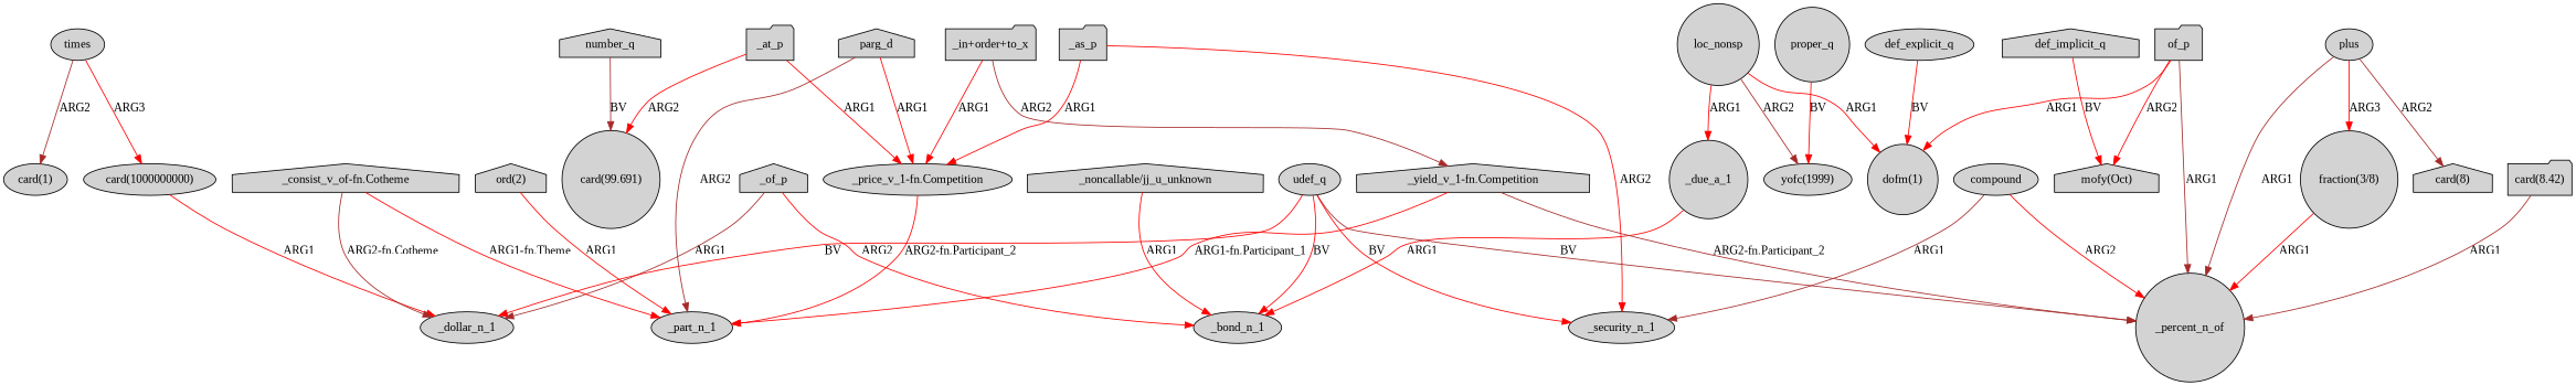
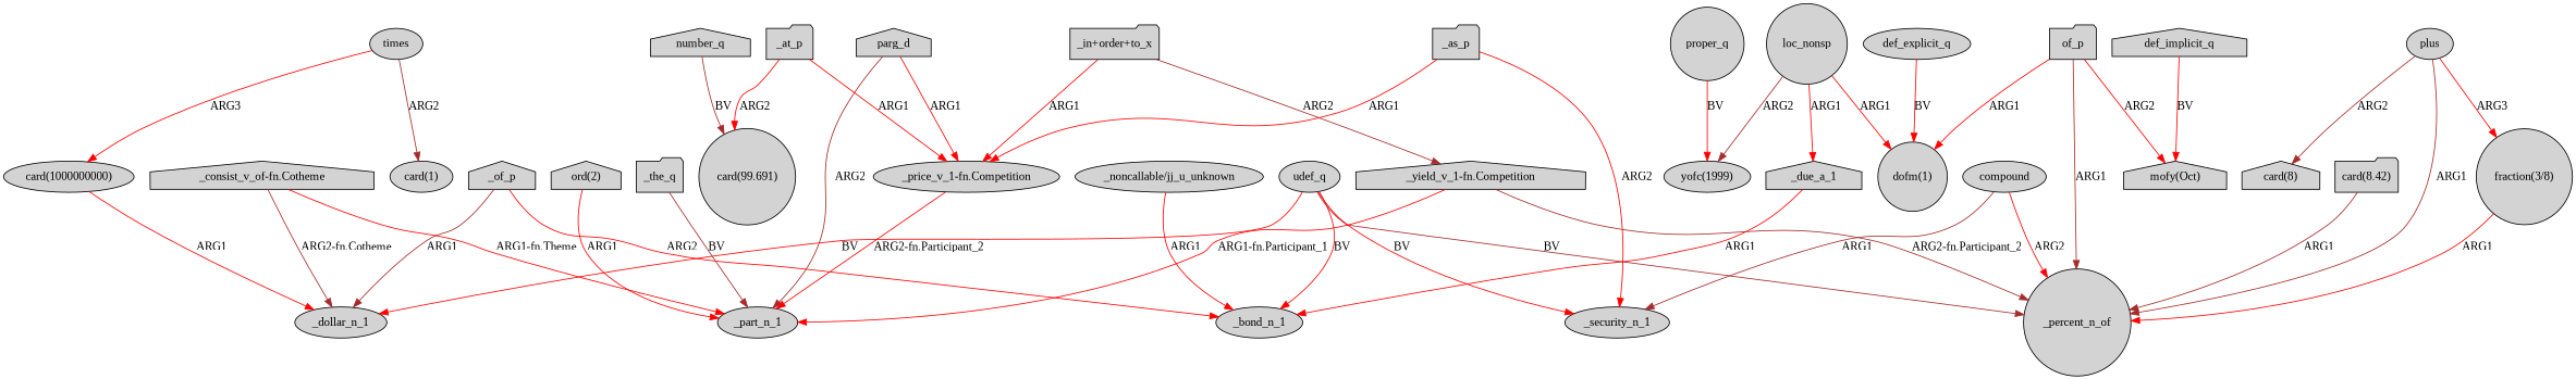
  digraph {
    fontname="Liberation Serif"
    node [fontname="Liberation Serif" shape=ellipse style=filled]
    edge [color=red fontname="Liberation Serif"]
    _of_p [shape=house]
    _dollar_n_1
    _bond_n_1
    loc_nonsp [shape=circle]
    "yofc(1999)"
-   _due_a_1 [shape=circle]
+   _due_a_1 [shape=house]
    "dofm(1)" [shape=circle]
    "card(1000000000)"
    "_consist_v_of-fn.Cotheme" [shape=house]
    _part_n_1
    udef_q
    _percent_n_of [shape=circle]
    _security_n_1
    parg_d [shape=house]
    "_price_v_1-fn.Competition"
    of_p [shape=folder]
    "mofy(Oct)" [shape=house]
    plus
    "card(8)" [shape=house]
    "fraction(3/8)" [shape=circle]
    _at_p [shape=folder]
    "card(99.691)" [shape=circle]
    times
    "card(1)"
    proper_q [shape=circle]
    "card(8.42)" [shape=folder]
    "_in+order+to_x" [shape=folder]
    "_yield_v_1-fn.Competition" [shape=house]
-   "_noncallable/jj_u_unknown" [shape=house]
+   "_noncallable/jj_u_unknown"
    "ord(2)" [shape=house]
    def_explicit_q
    compound
    def_implicit_q [shape=house]
    number_q [shape=house]
    _as_p [shape=folder]
+   _the_q [shape=folder]
    _of_p -> _dollar_n_1 [color=brown label=ARG1]
    _of_p -> _bond_n_1 [label=ARG2]
    loc_nonsp -> "yofc(1999)" [color=brown label=ARG2]
    loc_nonsp -> _due_a_1 [label=ARG1]
    loc_nonsp -> "dofm(1)" [label=ARG1]
    _due_a_1 -> _bond_n_1 [label=ARG1]
    "card(1000000000)" -> _dollar_n_1 [label=ARG1]
    "_consist_v_of-fn.Cotheme" -> _dollar_n_1 [color=brown label="ARG2-fn.Cotheme"]
    "_consist_v_of-fn.Cotheme" -> _part_n_1 [label="ARG1-fn.Theme"]
    udef_q -> _dollar_n_1 [label=BV]
    udef_q -> _bond_n_1 [label=BV]
    udef_q -> _percent_n_of [color=brown label=BV]
    udef_q -> _security_n_1 [label=BV]
    parg_d -> _part_n_1 [color=brown label=ARG2]
    parg_d -> "_price_v_1-fn.Competition" [label=ARG1]
    "_price_v_1-fn.Competition" -> _part_n_1 [label="ARG2-fn.Participant_2"]
    of_p -> "dofm(1)" [label=ARG1]
    of_p -> _percent_n_of [color=brown label=ARG1]
    of_p -> "mofy(Oct)" [label=ARG2]
    plus -> _percent_n_of [color=brown label=ARG1]
    plus -> "card(8)" [color=brown label=ARG2]
    plus -> "fraction(3/8)" [label=ARG3]
    "fraction(3/8)" -> _percent_n_of [label=ARG1]
    _at_p -> "_price_v_1-fn.Competition" [label=ARG1]
    _at_p -> "card(99.691)" [label=ARG2]
    times -> "card(1000000000)" [label=ARG3]
    times -> "card(1)" [color=brown label=ARG2]
    proper_q -> "yofc(1999)" [label=BV]
    "card(8.42)" -> _percent_n_of [color=brown label=ARG1]
    "_in+order+to_x" -> "_price_v_1-fn.Competition" [label=ARG1]
    "_in+order+to_x" -> "_yield_v_1-fn.Competition" [color=brown label=ARG2]
    "_yield_v_1-fn.Competition" -> _part_n_1 [label="ARG1-fn.Participant_1"]
    "_yield_v_1-fn.Competition" -> _percent_n_of [color=brown label="ARG2-fn.Participant_2"]
    "_noncallable/jj_u_unknown" -> _bond_n_1 [label=ARG1]
    "ord(2)" -> _part_n_1 [label=ARG1]
    def_explicit_q -> "dofm(1)" [label=BV]
    compound -> _percent_n_of [label=ARG2]
    compound -> _security_n_1 [color=brown label=ARG1]
    def_implicit_q -> "mofy(Oct)" [label=BV]
    number_q -> "card(99.691)" [color=brown label=BV]
    _as_p -> _security_n_1 [label=ARG2]
    _as_p -> "_price_v_1-fn.Competition" [label=ARG1]
+   _the_q -> _part_n_1 [color=brown label=BV]
  }
